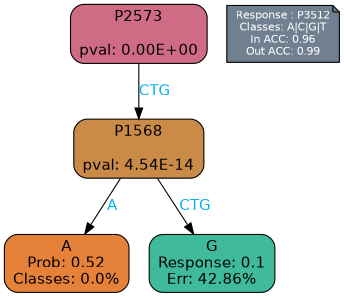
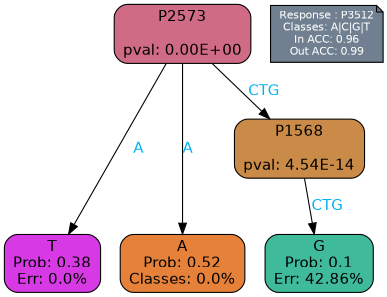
  digraph {
    ranksep=equally
    splines=polylines
    node [color=black fontname=helvetica shape=box style="filled, rounded"]
    edge [fontcolor=deepskyblue2 fontname=helvetica]
+   n1 [fillcolor="#d739e5" label="T\nProb: 0.38\nErr: 0.0%"]
    n2 [fillcolor="#e58139" label="A\nProb: 0.52\nClasses: 0.0%"]
-   n3 [fillcolor="#3fbb9b" label="G\nResponse: 0.1\nErr: 42.86%"]
+   n3 [fillcolor="#3fbb9b" label="G\nProb: 0.1\nErr: 42.86%"]
    n4 [align=left fillcolor=slategray fontcolor=white fontsize=10 label="Response : P3512\nClasses: A|C|G|T\nIn ACC: 0.96\nOut ACC: 0.99\n" shape=note style=filled]
    n5 [fillcolor="#cf6b84" label="P2573\n\npval: 0.00E+00"]
    n6 [fillcolor="#ca8a48" label="P1568\n\npval: 4.54E-14"]
    subgraph sub_1 {
      rank=same
+     n1
      n2
      n3
    }
    subgraph sub_2 {
      rank=same
      n4
      n5
    }
+   n5 -> n1 [label=A]
    n5 -> n6 [label=CTG]
-   n6 -> n2 [label=A]
+   n5 -> n2 [label=A]
    n6 -> n3 [label=CTG]
  }
